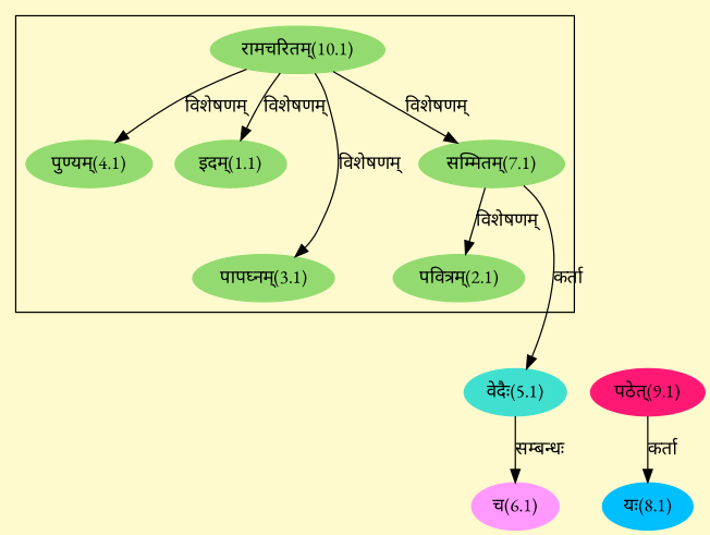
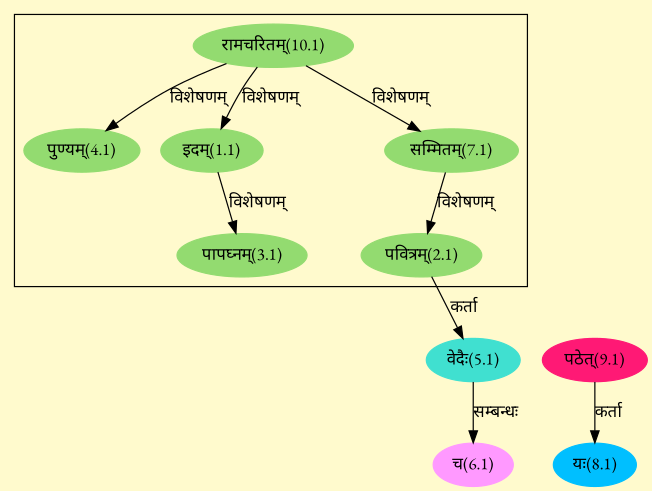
  digraph {
    bgcolor=lemonchiffon1
    compound=true
    fontname="EB Garamond"
    rankdir=BT
    node [color="#93DB70" fontname="EB Garamond" style=filled]
    edge [dir=back fontname="EB Garamond"]
    n1 [label="इदम्(1.1)"]
    n2 [label="रामचरितम्(10.1)"]
    n3 [label="पवित्रम्(2.1)"]
    n4 [label="पापघ्नम्(3.1)"]
    n5 [label="पुण्यम्(4.1)"]
    n6 [label="सम्मितम्(7.1)"]
    n7 [color="#FF1975" label="पठेत्(9.1)"]
    n8 [color="#40E0D0" label="वेदैः(5.1)"]
    n9 [color="#FF99FF" label="च(6.1)"]
    n10 [color="#00BFFF" label="यः(8.1)"]
    subgraph cluster_1 {
      n1
      n2
      n3
      n4
      n5
      n6
    }
    n1 -> n2 [label="विशेषणम्"]
    n3 -> n6 [label="विशेषणम्"]
-   n4 -> n2 [label="विशेषणम्"]
+   n4 -> n1 [label="विशेषणम्"]
    n5 -> n2 [label="विशेषणम्"]
    n6 -> n2 [label="विशेषणम्"]
-   n8 -> n6 [label="कर्ता"]
+   n8 -> n3 [label="कर्ता"]
    n9 -> n8 [label="सम्बन्धः"]
    n10 -> n7 [label="कर्ता"]
  }
